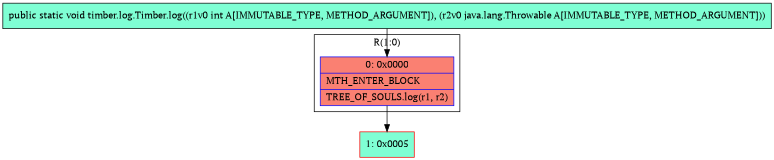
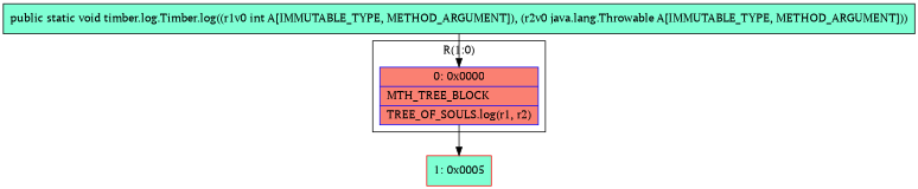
  digraph {
    fontname="PT Serif"
    node [shape=record style=filled fillcolor=aquamarine fontname="PT Serif"]
    edge [fontname="PT Serif"]
-   n1 [color=blue label="{0\:\ 0x0000|MTH_ENTER_BLOCK\l|TREE_OF_SOULS.log(r1, r2)\l}" fillcolor=salmon]
+   n1 [color=blue label="{0\:\ 0x0000|MTH_TREE_BLOCK\l|TREE_OF_SOULS.log(r1, r2)\l}" fillcolor=salmon]
    n2 [color=red label="{1\:\ 0x0005}"]
    n3 [label="{public static void timber.log.Timber.log((r1v0 int A[IMMUTABLE_TYPE, METHOD_ARGUMENT]), (r2v0 java.lang.Throwable A[IMMUTABLE_TYPE, METHOD_ARGUMENT])) }"]
    subgraph cluster_1 {
      label="R(1:0)"
      n1
    }
    n1 -> n2
    n3 -> n1
  }
